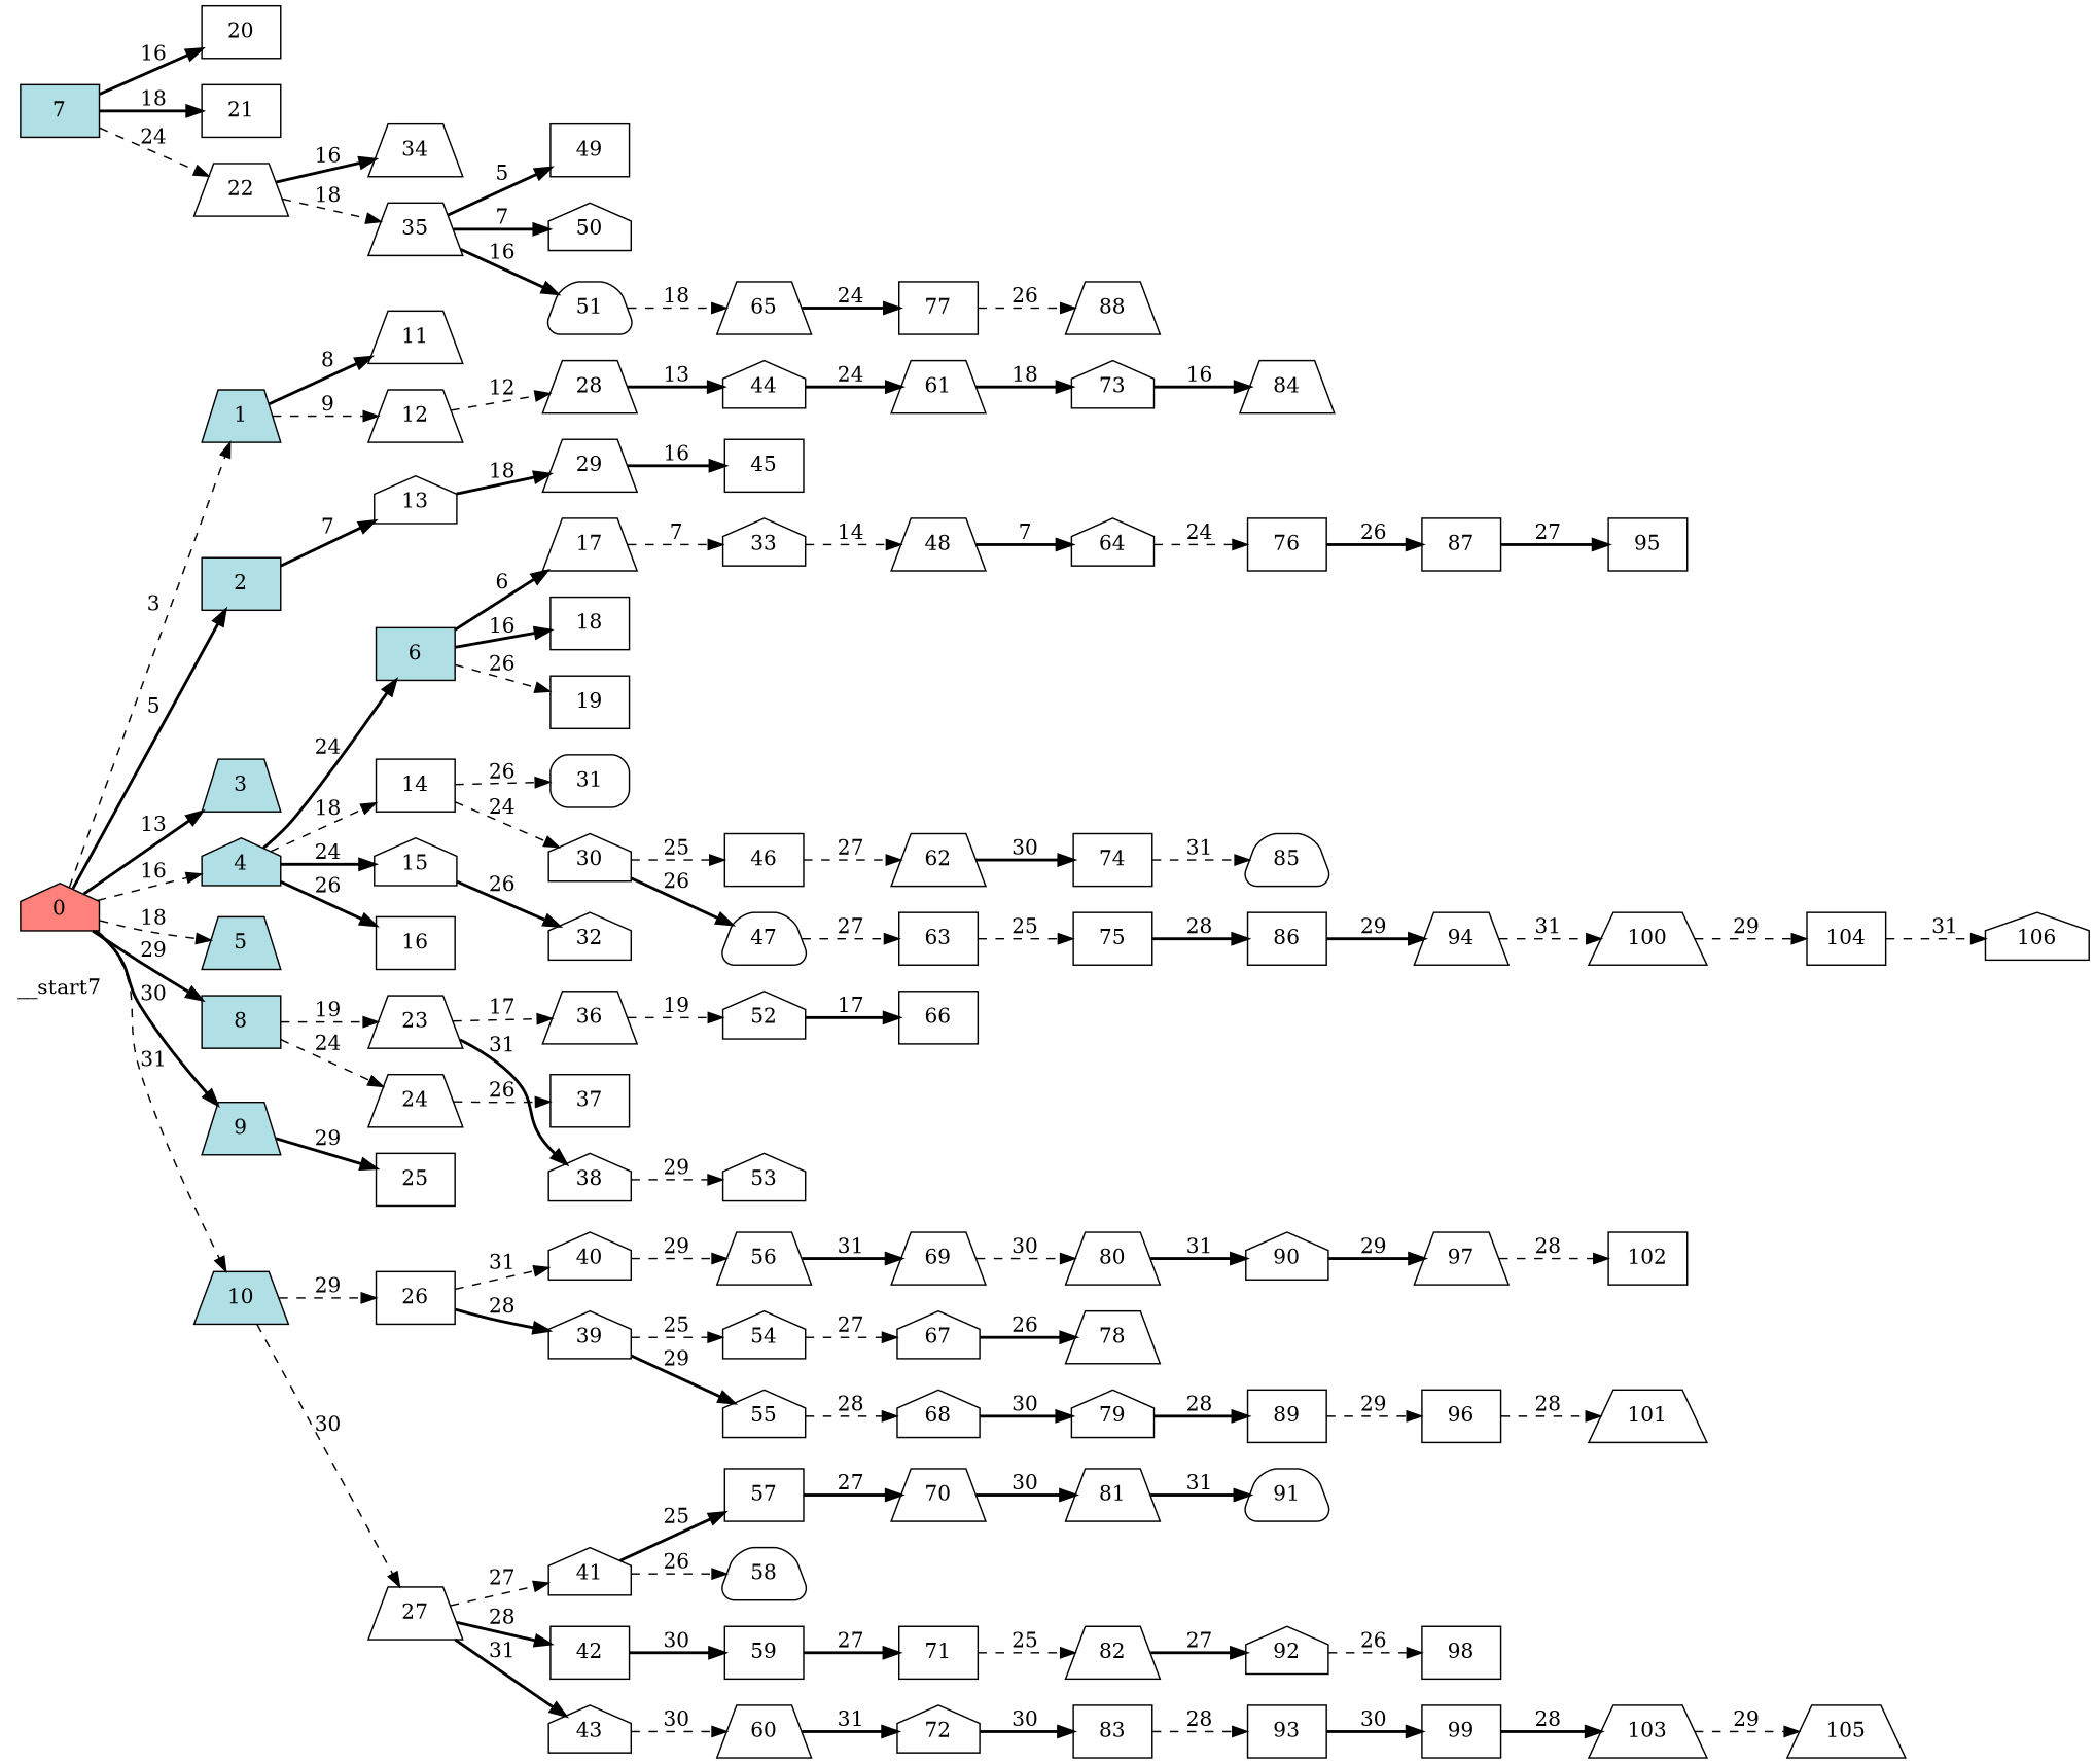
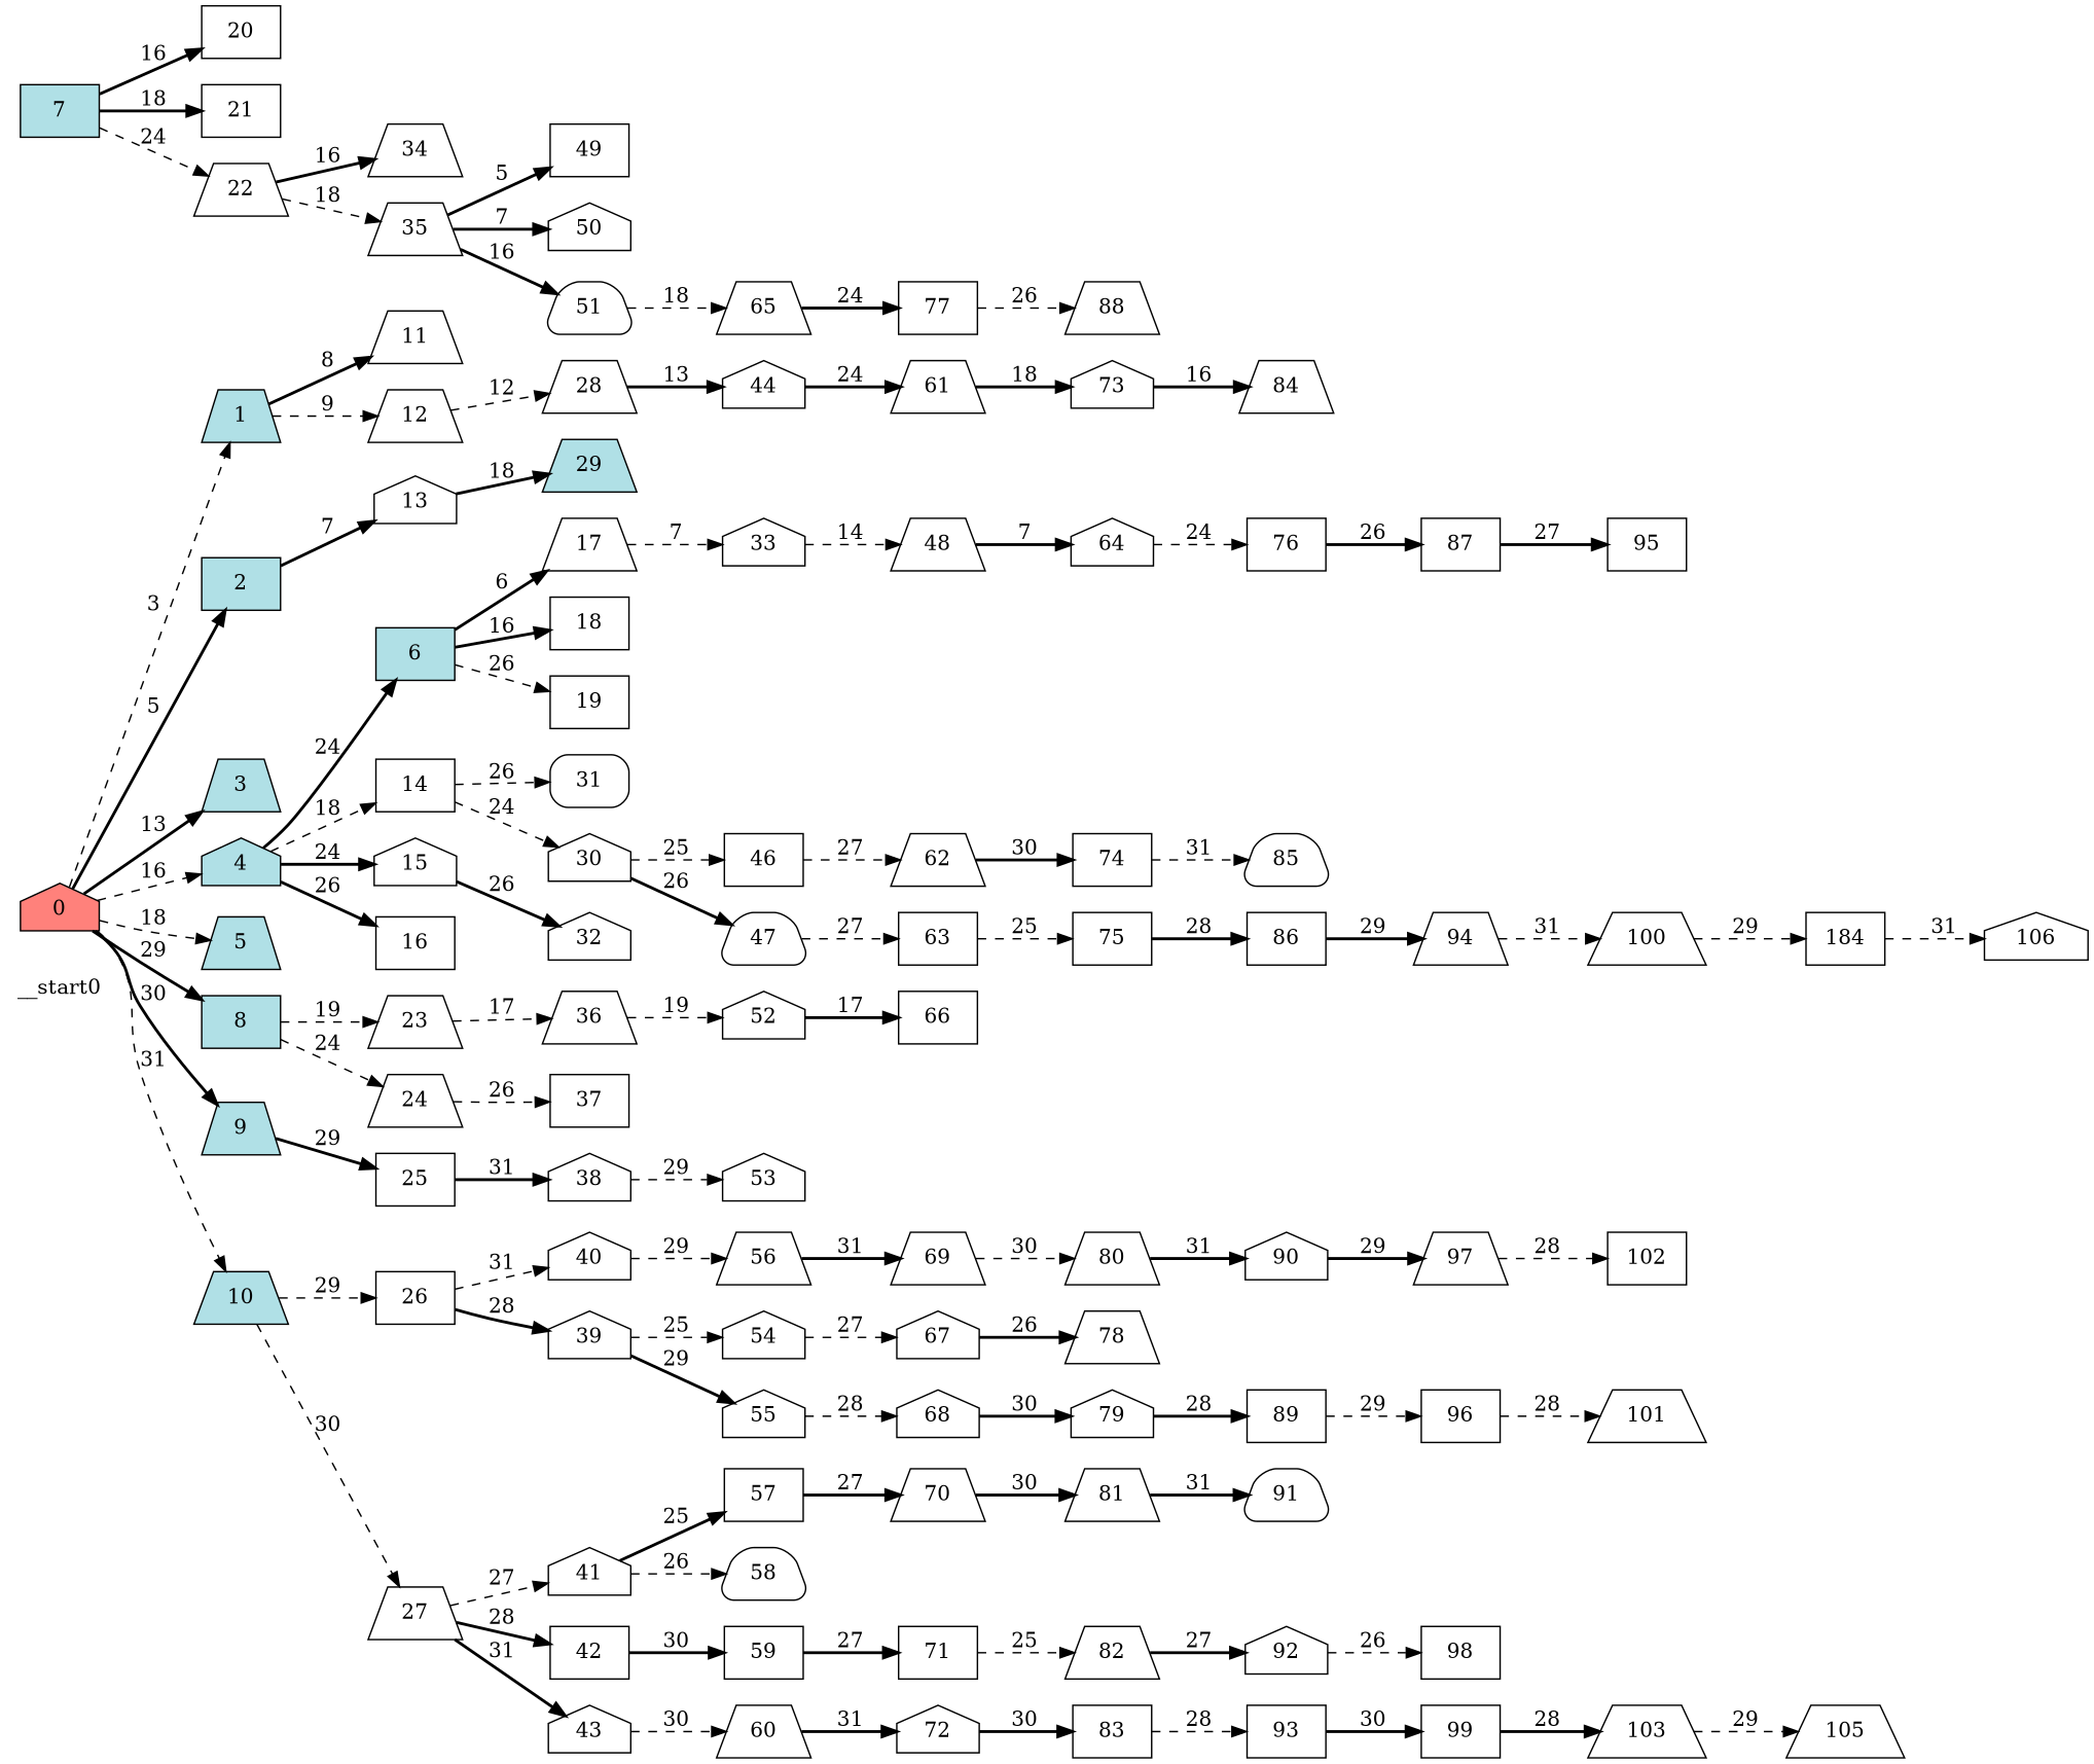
  digraph {
    rankdir=LR
    node [shape=trapezium color=black fillcolor=white style=filled]
    edge [style=bold]
-   __start0 [shape=none label=__start7 color="" fillcolor="" style=""]
+   __start0 [shape=none color="" fillcolor="" style=""]
    n2 [fillcolor="#ff817b" label=0 shape=house]
    n3 [fillcolor=powderblue label=1]
    n4 [fillcolor=powderblue label=2 shape=box]
    n5 [fillcolor=powderblue label=3]
    n6 [fillcolor=powderblue label=4 shape=house]
    n7 [fillcolor=powderblue label=5]
    n8 [fillcolor=powderblue label=8 shape=box]
    n9 [fillcolor=powderblue label=9]
    n10 [fillcolor=powderblue label=10]
    n11 [label=11]
    n12 [label=12]
    n13 [label=13 shape=house]
    n14 [fillcolor=powderblue label=6 shape=box]
    n15 [label=14 shape=box]
    n16 [label=15 shape=house]
    n17 [label=16 shape=box]
    n18 [label=17]
    n19 [label=18 shape=box]
    n20 [label=19 shape=box]
    n21 [fillcolor=powderblue label=7 shape=box]
    n22 [label=20 shape=box]
    n23 [label=21 shape=box]
    n24 [label=22]
    n25 [label=23]
    n26 [label=24]
    n27 [label=25 shape=box]
    n28 [label=26 shape=box]
    n29 [label=27]
    n30 [label=28]
-   n31 [label=29]
+   n31 [fillcolor=powderblue label=29]
    n32 [label=30 shape=house]
    n33 [label=31 shape=box style="rounded,filled"]
    n34 [label=32 shape=house]
    n35 [label=33 shape=house]
    n36 [label=34]
    n37 [label=35]
    n38 [label=36]
    n39 [label=37 shape=box]
    n40 [label=38 shape=house]
    n41 [label=39 shape=house]
    n42 [label=40 shape=house]
    n43 [label=41 shape=house]
    n44 [label=42 shape=box]
    n45 [label=43 shape=house]
    n46 [label=44 shape=house]
-   n47 [label=45 shape=box]
    n48 [label=46 shape=box]
    n49 [label=47 style="rounded,filled"]
    n50 [label=48]
    n51 [label=49 shape=box]
    n52 [label=50 shape=house]
    n53 [label=51 style="rounded,filled"]
    n54 [label=52 shape=house]
    n55 [label=53 shape=house]
    n56 [label=54 shape=house]
    n57 [label=55 shape=house]
    n58 [label=56]
    n59 [label=57 shape=box]
    n60 [label=58 style="rounded,filled"]
    n61 [label=59 shape=box]
    n62 [label=60]
    n63 [label=61]
    n64 [label=62]
    n65 [label=63 shape=box]
    n66 [label=64 shape=house]
    n67 [label=65]
    n68 [label=66 shape=box]
    n69 [label=67 shape=house]
    n70 [label=68 shape=house]
    n71 [label=69]
    n72 [label=70]
    n73 [label=71 shape=box]
    n74 [label=72 shape=house]
    n75 [label=73 shape=house]
    n76 [label=74 shape=box]
    n77 [label=75 shape=box]
    n78 [label=76 shape=box]
    n79 [label=77 shape=box]
    n80 [label=78]
    n81 [label=79 shape=house]
    n82 [label=80]
    n83 [label=81]
    n84 [label=82]
    n85 [label=83 shape=box]
    n86 [label=84]
    n87 [label=85 style="rounded,filled"]
    n88 [label=86 shape=box]
    n89 [label=87 shape=box]
    n90 [label=88]
    n91 [label=89 shape=box]
    n92 [label=90 shape=house]
    n93 [label=91 style="rounded,filled"]
    n94 [label=92 shape=house]
    n95 [label=93 shape=box]
    n96 [label=94]
    n97 [label=95 shape=box]
    n98 [label=96 shape=box]
    n99 [label=97]
    n100 [label=98 shape=box]
    n101 [label=99 shape=box]
    n102 [label=100]
    n103 [label=101]
    n104 [label=102 shape=box]
    n105 [label=103]
-   n106 [label=104 shape=box]
+   n106 [label=184 shape=box]
    n107 [label=105]
    n108 [label=106 shape=house]
    n2 -> n3 [label=3 style=dashed]
    n2 -> n4 [label=5]
    n2 -> n5 [label=13]
    n2 -> n6 [label=16 style=dashed]
    n2 -> n7 [label=18 style=dashed]
    n2 -> n8 [label=29]
    n2 -> n9 [label=30]
    n2 -> n10 [label=31 style=dashed]
    n3 -> n11 [label=8]
    n3 -> n12 [label=9 style=dashed]
    n4 -> n13 [label=7]
    n6 -> n14 [label=24]
    n6 -> n15 [label=18 style=dashed]
    n6 -> n16 [label=24]
    n6 -> n17 [label=26]
    n8 -> n25 [label=19 style=dashed]
    n8 -> n26 [label=24 style=dashed]
    n9 -> n27 [label=29]
    n10 -> n28 [label=29 style=dashed]
    n10 -> n29 [label=30 style=dashed]
    n12 -> n30 [label=12 style=dashed]
    n13 -> n31 [label=18]
    n14 -> n18 [label=6]
    n14 -> n19 [label=16]
    n14 -> n20 [label=26 style=dashed]
    n15 -> n32 [label=24 style=dashed]
    n15 -> n33 [label=26 style=dashed]
    n16 -> n34 [label=26]
    n18 -> n35 [label=7 style=dashed]
    n21 -> n22 [label=16]
    n21 -> n23 [label=18]
    n21 -> n24 [label=24 style=dashed]
    n24 -> n36 [label=16]
    n24 -> n37 [label=18 style=dashed]
    n25 -> n38 [label=17 style=dashed]
    n26 -> n39 [label=26 style=dashed]
-   n25 -> n40 [label=31]
+   n27 -> n40 [label=31]
    n28 -> n41 [label=28]
    n28 -> n42 [label=31 style=dashed]
    n29 -> n43 [label=27 style=dashed]
    n29 -> n44 [label=28]
    n29 -> n45 [label=31]
    n30 -> n46 [label=13]
-   n31 -> n47 [label=16]
    n32 -> n48 [label=25 style=dashed]
    n32 -> n49 [label=26]
    n35 -> n50 [label=14 style=dashed]
    n37 -> n51 [label=5]
    n37 -> n52 [label=7]
    n37 -> n53 [label=16]
    n38 -> n54 [label=19 style=dashed]
    n40 -> n55 [label=29 style=dashed]
    n41 -> n56 [label=25 style=dashed]
    n41 -> n57 [label=29]
    n42 -> n58 [label=29 style=dashed]
    n43 -> n59 [label=25]
    n43 -> n60 [label=26 style=dashed]
    n44 -> n61 [label=30]
    n45 -> n62 [label=30 style=dashed]
    n46 -> n63 [label=24]
    n48 -> n64 [label=27 style=dashed]
    n49 -> n65 [label=27 style=dashed]
    n50 -> n66 [label=7]
    n53 -> n67 [label=18 style=dashed]
    n54 -> n68 [label=17]
    n56 -> n69 [label=27 style=dashed]
    n57 -> n70 [label=28 style=dashed]
    n58 -> n71 [label=31]
    n59 -> n72 [label=27]
    n61 -> n73 [label=27]
    n62 -> n74 [label=31]
    n63 -> n75 [label=18]
    n64 -> n76 [label=30]
    n65 -> n77 [label=25 style=dashed]
    n66 -> n78 [label=24 style=dashed]
    n67 -> n79 [label=24]
    n69 -> n80 [label=26]
    n70 -> n81 [label=30]
    n71 -> n82 [label=30 style=dashed]
    n72 -> n83 [label=30]
    n73 -> n84 [label=25 style=dashed]
    n74 -> n85 [label=30]
    n75 -> n86 [label=16]
    n76 -> n87 [label=31 style=dashed]
    n77 -> n88 [label=28]
    n78 -> n89 [label=26]
    n79 -> n90 [label=26 style=dashed]
    n81 -> n91 [label=28]
    n82 -> n92 [label=31]
    n83 -> n93 [label=31]
    n84 -> n94 [label=27]
    n85 -> n95 [label=28 style=dashed]
    n88 -> n96 [label=29]
    n89 -> n97 [label=27]
    n91 -> n98 [label=29 style=dashed]
    n92 -> n99 [label=29]
    n94 -> n100 [label=26 style=dashed]
    n95 -> n101 [label=30]
    n96 -> n102 [label=31 style=dashed]
    n98 -> n103 [label=28 style=dashed]
    n99 -> n104 [label=28 style=dashed]
    n101 -> n105 [label=28]
    n102 -> n106 [label=29 style=dashed]
    n105 -> n107 [label=29 style=dashed]
    n106 -> n108 [label=31 style=dashed]
  }
